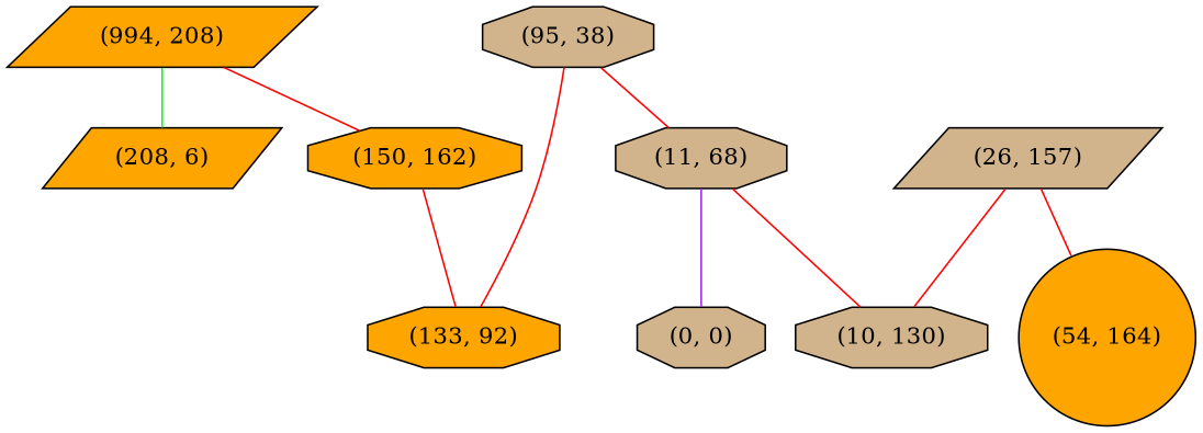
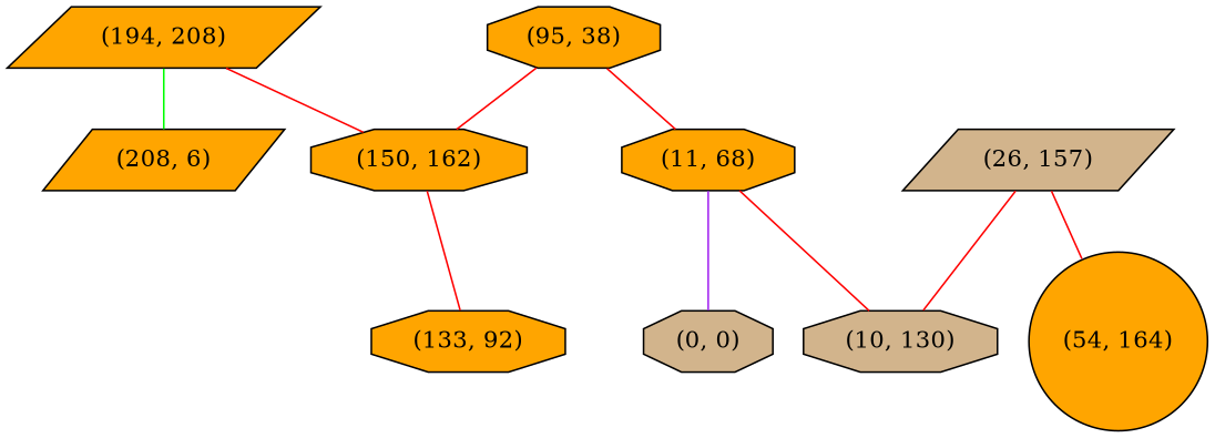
  graph {
    node [fillcolor=orange shape=octagon style=filled]
    edge [color=red weight=1]
-   "(194, 208)" [shape=parallelogram label="(994, 208)"]
+   "(194, 208)" [shape=parallelogram]
    "(150, 162)"
    "(208, 6)" [shape=parallelogram]
    "(133, 92)"
-   "(11, 68)" [fillcolor=tan]
-   "(95, 38)" [fillcolor=tan]
+   "(11, 68)"
+   "(95, 38)"
    "(0, 0)" [fillcolor=tan]
    "(10, 130)" [fillcolor=tan]
    "(26, 157)" [fillcolor=tan shape=parallelogram]
    "(54, 164)" [shape=circle]
    "(194, 208)" -- "(150, 162)"
    "(194, 208)" -- "(208, 6)" [color=green weight=2]
    "(150, 162)" -- "(133, 92)"
    "(11, 68)" -- "(0, 0)" [color=purple weight=4]
    "(11, 68)" -- "(10, 130)"
-   "(95, 38)" -- "(133, 92)"
+   "(95, 38)" -- "(150, 162)"
    "(95, 38)" -- "(11, 68)"
    "(26, 157)" -- "(10, 130)"
    "(26, 157)" -- "(54, 164)"
  }
